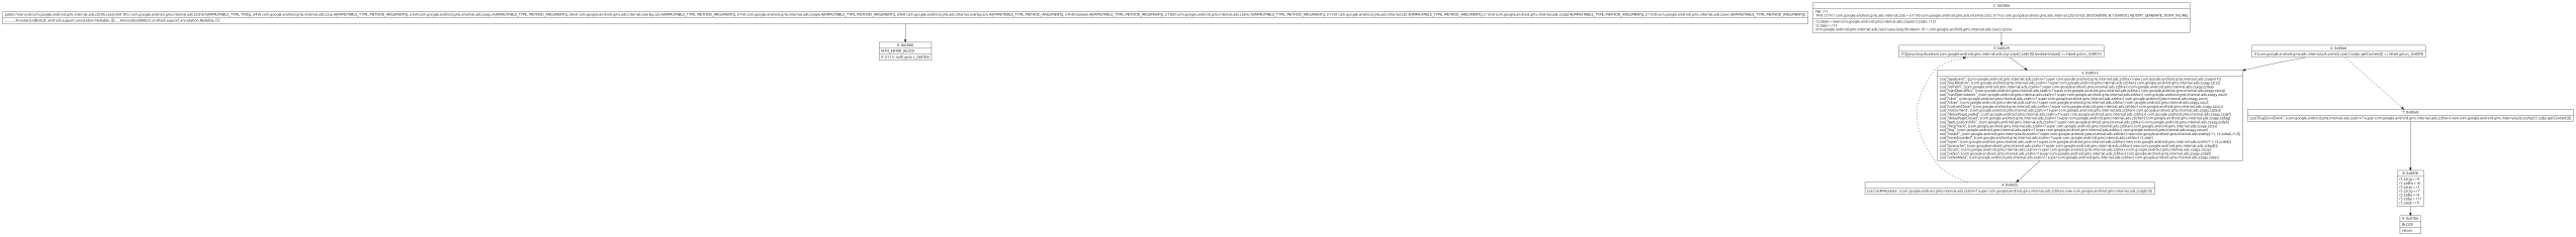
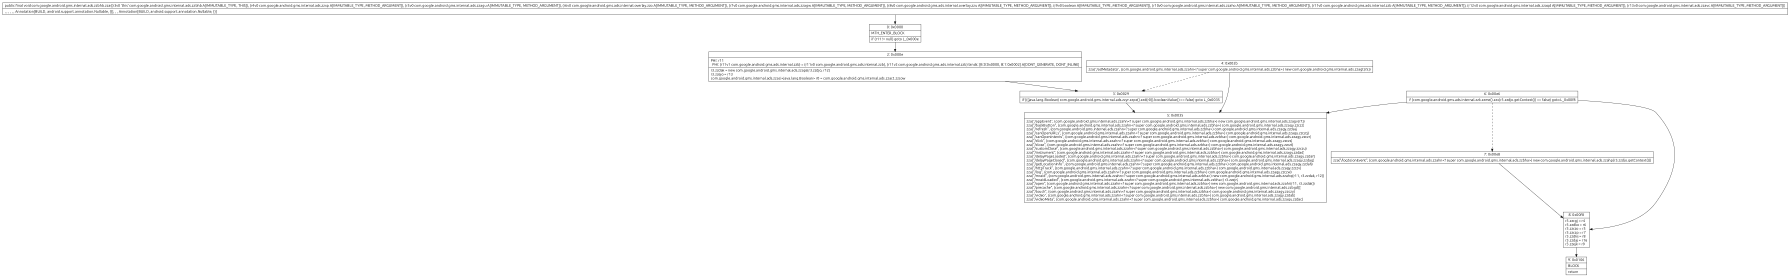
  digraph {
    fontname=Ubuntu
    node [fontname=Ubuntu shape=record]
    edge [fontname=Ubuntu]
    n1 [label="{0\:\ 0x0000|MTH_ENTER_BLOCK\l|if (r11 != null) goto L_0x000e\l}"]
    n2 [label="{2\:\ 0x000e|PHI: r11 \l  PHI: (r11v1 com.google.android.gms.ads.internal.zzb) = (r11v0 com.google.android.gms.ads.internal.zzb), (r11v2 com.google.android.gms.ads.internal.zzb) binds: [B:0:0x0000, B:1:0x0002] A[DONT_GENERATE, DONT_INLINE]\l|r3.zzdak = new com.google.android.gms.internal.ads.zzaps(r3.zzdjo, r12)\lr3.zzejo = r13\lcom.google.android.gms.internal.ads.zzaci\<java.lang.Boolean\> r0 = com.google.android.gms.internal.ads.zzact.zzcow\l}"]
    n3 [label="{3\:\ 0x0029|if (((java.lang.Boolean) com.google.android.gms.internal.ads.zzyr.zzpe().zzd(r0)).booleanValue() == false) goto L_0x0035\l}"]
    n4 [label="{5\:\ 0x0035|zza(\"\/appEvent\", (com.google.android.gms.internal.ads.zzahn\<? super com.google.android.gms.internal.ads.zzbha\>) new com.google.android.gms.internal.ads.zzagv(r7))\lzza(\"\/backButton\", (com.google.android.gms.internal.ads.zzahn\<? super com.google.android.gms.internal.ads.zzbha\>) com.google.android.gms.internal.ads.zzagy.zzczz)\lzza(\"\/refresh\", (com.google.android.gms.internal.ads.zzahn\<? super com.google.android.gms.internal.ads.zzbha\>) com.google.android.gms.internal.ads.zzagy.zzdaa)\lzza(\"\/canOpenURLs\", (com.google.android.gms.internal.ads.zzahn\<? super com.google.android.gms.internal.ads.zzbha\>) com.google.android.gms.internal.ads.zzagy.zzczq)\lzza(\"\/canOpenIntents\", (com.google.android.gms.internal.ads.zzahn\<? super com.google.android.gms.internal.ads.zzbha\>) com.google.android.gms.internal.ads.zzagy.zzczr)\lzza(\"\/click\", (com.google.android.gms.internal.ads.zzahn\<? super com.google.android.gms.internal.ads.zzbha\>) com.google.android.gms.internal.ads.zzagy.zzczs)\lzza(\"\/close\", (com.google.android.gms.internal.ads.zzahn\<? super com.google.android.gms.internal.ads.zzbha\>) com.google.android.gms.internal.ads.zzagy.zzczt)\lzza(\"\/customClose\", (com.google.android.gms.internal.ads.zzahn\<? super com.google.android.gms.internal.ads.zzbha\>) com.google.android.gms.internal.ads.zzagy.zzczu)\lzza(\"\/instrument\", (com.google.android.gms.internal.ads.zzahn\<? super com.google.android.gms.internal.ads.zzbha\>) com.google.android.gms.internal.ads.zzagy.zzdad)\lzza(\"\/delayPageLoaded\", (com.google.android.gms.internal.ads.zzahn\<? super com.google.android.gms.internal.ads.zzbha\>) com.google.android.gms.internal.ads.zzagy.zzdaf)\lzza(\"\/delayPageClosed\", (com.google.android.gms.internal.ads.zzahn\<? super com.google.android.gms.internal.ads.zzbha\>) com.google.android.gms.internal.ads.zzagy.zzdag)\lzza(\"\/getLocationInfo\", (com.google.android.gms.internal.ads.zzahn\<? super com.google.android.gms.internal.ads.zzbha\>) com.google.android.gms.internal.ads.zzagy.zzdah)\lzza(\"\/httpTrack\", (com.google.android.gms.internal.ads.zzahn\<? super com.google.android.gms.internal.ads.zzbha\>) com.google.android.gms.internal.ads.zzagy.zzczv)\lzza(\"\/log\", (com.google.android.gms.internal.ads.zzahn\<? super com.google.android.gms.internal.ads.zzbha\>) com.google.android.gms.internal.ads.zzagy.zzczw)\lzza(\"\/mraid\", (com.google.android.gms.internal.ads.zzahn\<? super com.google.android.gms.internal.ads.zzbha\>) new com.google.android.gms.internal.ads.zzahq(r11, r3.zzdak, r12))\lzza(\"\/mraidLoaded\", (com.google.android.gms.internal.ads.zzahn\<? super com.google.android.gms.internal.ads.zzbha\>) r3.zzejn)\lzza(\"\/open\", (com.google.android.gms.internal.ads.zzahn\<? super com.google.android.gms.internal.ads.zzbha\>) new com.google.android.gms.internal.ads.zzahr(r11, r3.zzdak))\lzza(\"\/precache\", (com.google.android.gms.internal.ads.zzahn\<? super com.google.android.gms.internal.ads.zzbha\>) new com.google.android.gms.internal.ads.zzbgd())\lzza(\"\/touch\", (com.google.android.gms.internal.ads.zzahn\<? super com.google.android.gms.internal.ads.zzbha\>) com.google.android.gms.internal.ads.zzagy.zzczy)\lzza(\"\/video\", (com.google.android.gms.internal.ads.zzahn\<? super com.google.android.gms.internal.ads.zzbha\>) com.google.android.gms.internal.ads.zzagy.zzdab)\lzza(\"\/videoMeta\", (com.google.android.gms.internal.ads.zzahn\<? super com.google.android.gms.internal.ads.zzbha\>) com.google.android.gms.internal.ads.zzagy.zzdac)\l}"]
    n5 [label="{4\:\ 0x002b|zza(\"\/adMetadata\", (com.google.android.gms.internal.ads.zzahn\<? super com.google.android.gms.internal.ads.zzbha\>) new com.google.android.gms.internal.ads.zzagt(r5))\l}"]
    n6 [label="{6\:\ 0x00e6|if (com.google.android.gms.ads.internal.zzk.zzme().zzx(r3.zzdjo.getContext()) == false) goto L_0x00f8\l}"]
    n7 [label="{7\:\ 0x00e8|zza(\"\/logScionEvent\", (com.google.android.gms.internal.ads.zzahn\<? super com.google.android.gms.internal.ads.zzbha\>) new com.google.android.gms.internal.ads.zzahp(r3.zzdjo.getContext()))\l}"]
-   n8 [label="{8\:\ 0x00f8|r3.zzcgj = r4\lr3.zzdko = r6\lr3.zzczo = r5\lr3.zzczp = r7\lr3.zzdks = r8\lr3.zzdaj = r11\lr3.zzejk = r9\l}"]
+   n8 [label="{8\:\ 0x00f8|r3.zzcgj = r4\lr3.zzdko = r6\lr3.zzczo = r5\lr3.zzczp = r7\lr3.zzdks = r8\lr3.zzdaj = r16\lr3.zzejk = r9\l}"]
    n9 [label="{9\:\ 0x0106|BLOCK\l|return\l}"]
    n10 [label="{public final void com.google.android.gms.internal.ads.zzbhb.zza((r3v0 'this' com.google.android.gms.internal.ads.zzbhb A[IMMUTABLE_TYPE, THIS]), (r4v0 com.google.android.gms.internal.ads.zzxp A[IMMUTABLE_TYPE, METHOD_ARGUMENT]), (r5v0 com.google.android.gms.internal.ads.zzagu A[IMMUTABLE_TYPE, METHOD_ARGUMENT]), (r6v0 com.google.android.gms.ads.internal.overlay.zzo A[IMMUTABLE_TYPE, METHOD_ARGUMENT]), (r7v0 com.google.android.gms.internal.ads.zzagw A[IMMUTABLE_TYPE, METHOD_ARGUMENT]), (r8v0 com.google.android.gms.ads.internal.overlay.zzu A[IMMUTABLE_TYPE, METHOD_ARGUMENT]), (r9v0 boolean A[IMMUTABLE_TYPE, METHOD_ARGUMENT]), (r10v0 com.google.android.gms.internal.ads.zzaho A[IMMUTABLE_TYPE, METHOD_ARGUMENT]), (r11v0 com.google.android.gms.ads.internal.zzb A[IMMUTABLE_TYPE, METHOD_ARGUMENT]), (r12v0 com.google.android.gms.internal.ads.zzaqd A[IMMUTABLE_TYPE, METHOD_ARGUMENT]), (r13v0 com.google.android.gms.internal.ads.zzavc A[IMMUTABLE_TYPE, METHOD_ARGUMENT]))  | , , , , , , Annotation[BUILD, android.support.annotation.Nullable, \{\}], , , Annotation[BUILD, android.support.annotation.Nullable, \{\}]\l}"]
+   n1 -> n2
    n2 -> n3
    n3 -> n4
    n5 -> n3 [style=dashed]
-   n4 -> n5
+   n5 -> n4
    n6 -> n4
    n6 -> n7 [style=dashed]
+   n6 -> n8
    n7 -> n8
    n8 -> n9
    n10 -> n1
  }
